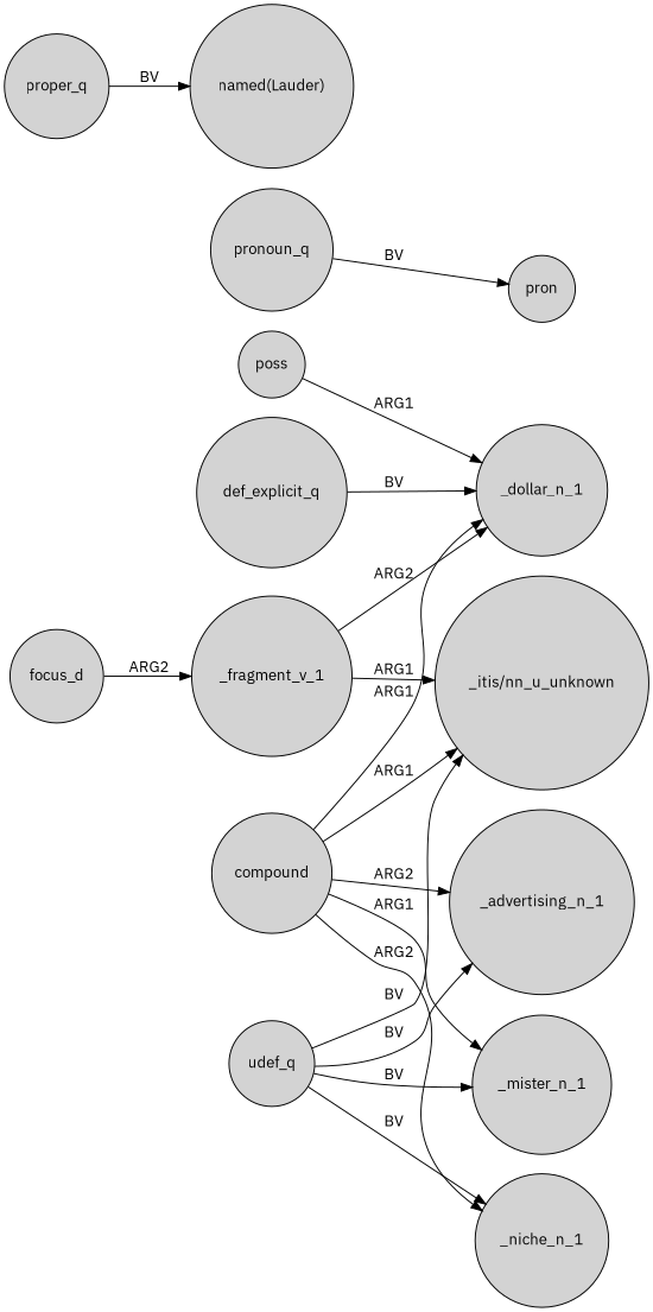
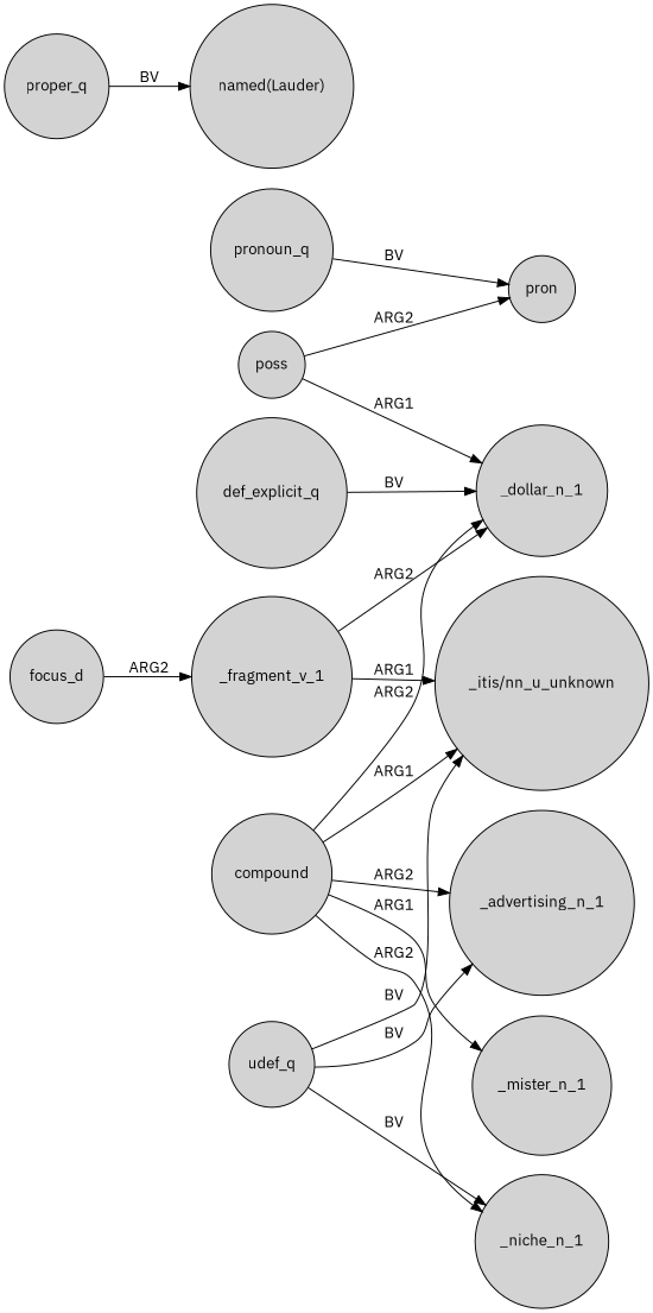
  digraph {
    fontname="IBM Plex Sans"
    rankdir=LR
    node [fontname="IBM Plex Sans" shape=circle style=filled]
    edge [fontname="IBM Plex Sans"]
    focus_d
    _fragment_v_1
    "_itis/nn_u_unknown"
    _dollar_n_1
    compound
    _mister_n_1
    _advertising_n_1
    _niche_n_1
    poss
    pron
    udef_q
    pronoun_q
    proper_q
    "named(Lauder)"
    def_explicit_q
    focus_d -> _fragment_v_1 [label=ARG2]
    _fragment_v_1 -> "_itis/nn_u_unknown" [label=ARG1]
    _fragment_v_1 -> _dollar_n_1 [label=ARG2]
    compound -> "_itis/nn_u_unknown" [label=ARG1]
-   compound -> _dollar_n_1 [label=ARG1]
+   compound -> _dollar_n_1 [label=ARG2]
    compound -> _mister_n_1 [label=ARG1]
    compound -> _advertising_n_1 [label=ARG2]
    compound -> _niche_n_1 [label=ARG2]
    poss -> _dollar_n_1 [label=ARG1]
+   poss -> pron [label=ARG2]
    udef_q -> "_itis/nn_u_unknown" [label=BV]
-   udef_q -> _mister_n_1 [label=BV]
    udef_q -> _advertising_n_1 [label=BV]
    udef_q -> _niche_n_1 [label=BV]
    pronoun_q -> pron [label=BV]
    proper_q -> "named(Lauder)" [label=BV]
    def_explicit_q -> _dollar_n_1 [label=BV]
  }
